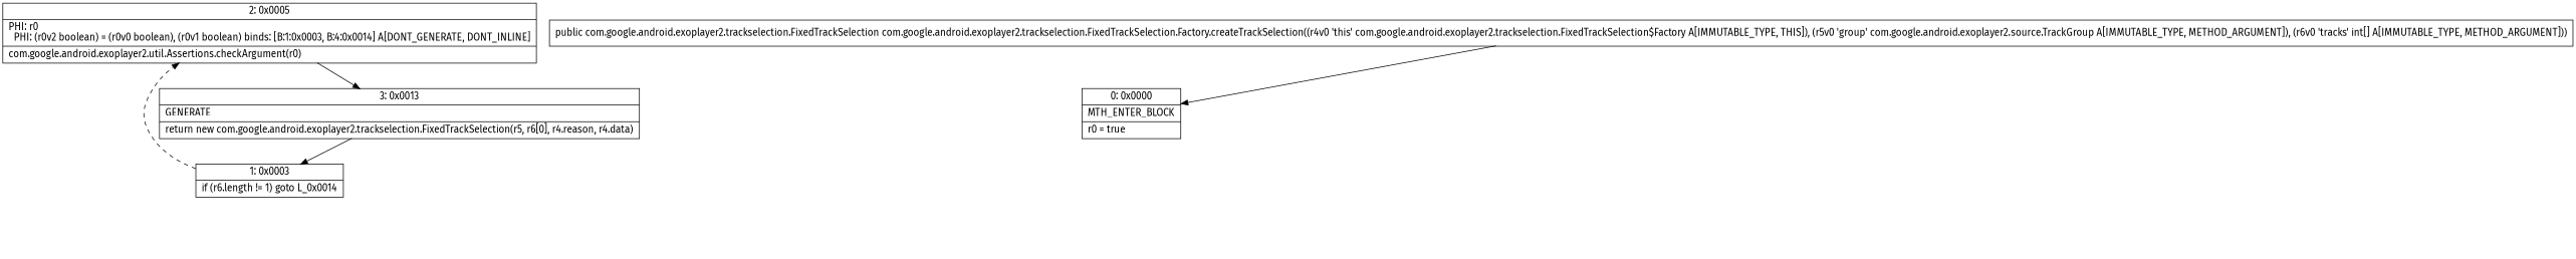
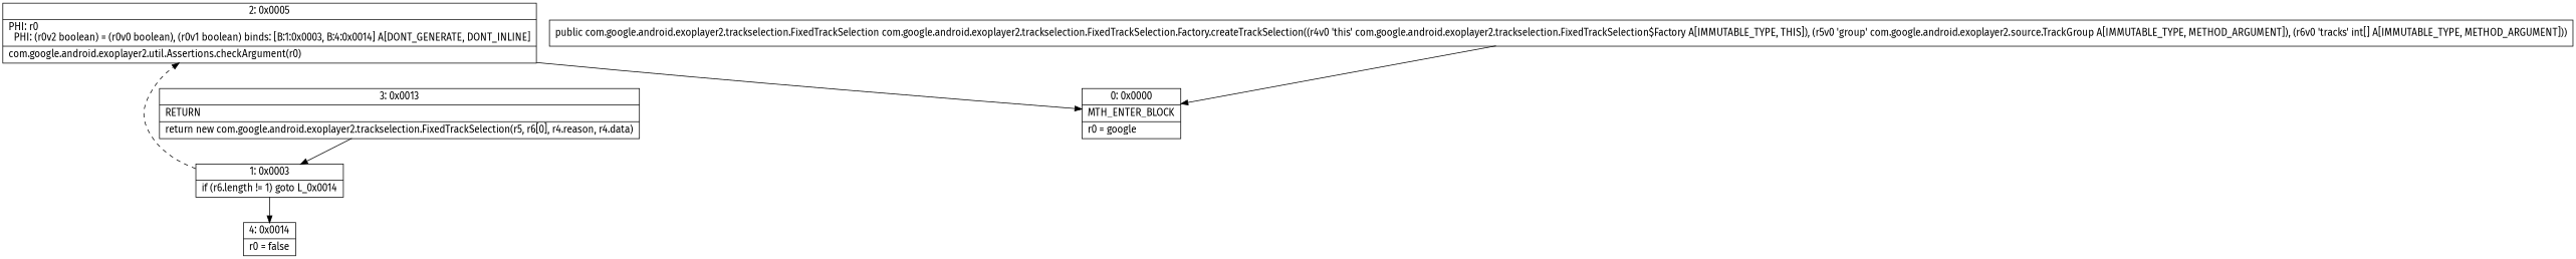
  digraph {
    fontname="Fira Sans"
    node [fontname="Fira Sans" shape=record]
    edge [fontname="Fira Sans"]
-   n1 [label="{0\:\ 0x0000|MTH_ENTER_BLOCK\l|r0 = true\l}"]
+   n1 [label="{0\:\ 0x0000|MTH_ENTER_BLOCK\l|r0 = google\l}"]
    n2 [label="{1\:\ 0x0003|if (r6.length != 1) goto L_0x0014\l}"]
    n3 [label="{2\:\ 0x0005|PHI: r0 \l  PHI: (r0v2 boolean) = (r0v0 boolean), (r0v1 boolean) binds: [B:1:0x0003, B:4:0x0014] A[DONT_GENERATE, DONT_INLINE]\l|com.google.android.exoplayer2.util.Assertions.checkArgument(r0)\l}"]
-   n5 [label="{3\:\ 0x0013|GENERATE\l|return new com.google.android.exoplayer2.trackselection.FixedTrackSelection(r5, r6[0], r4.reason, r4.data)\l}"]
+   n4 [label="{4\:\ 0x0014|r0 = false\l}"]
+   n5 [label="{3\:\ 0x0013|RETURN\l|return new com.google.android.exoplayer2.trackselection.FixedTrackSelection(r5, r6[0], r4.reason, r4.data)\l}"]
    n6 [label="{public com.google.android.exoplayer2.trackselection.FixedTrackSelection com.google.android.exoplayer2.trackselection.FixedTrackSelection.Factory.createTrackSelection((r4v0 'this' com.google.android.exoplayer2.trackselection.FixedTrackSelection$Factory A[IMMUTABLE_TYPE, THIS]), (r5v0 'group' com.google.android.exoplayer2.source.TrackGroup A[IMMUTABLE_TYPE, METHOD_ARGUMENT]), (r6v0 'tracks' int[] A[IMMUTABLE_TYPE, METHOD_ARGUMENT])) }"]
    n2 -> n3 [style=dashed]
-   n3 -> n5
+   n2 -> n4
+   n3 -> n1
    n5 -> n2
    n6 -> n1
  }
